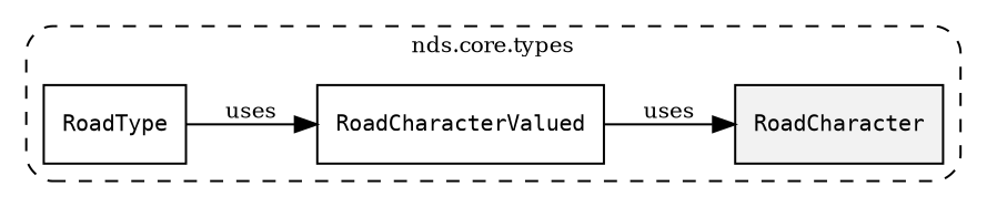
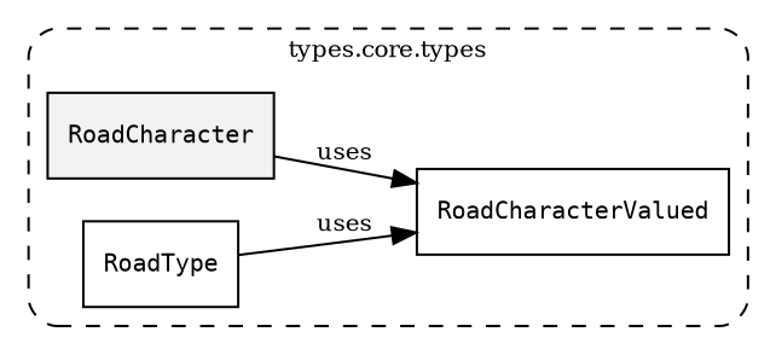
  digraph {
    fontsize=10
    rankdir=LR
    node [fontsize=10 shape=box]
    edge [fontsize=10]
    n1 [fillcolor="#0000000D" label=<<font face="monospace"><table align="center" border="0" cellspacing="0" cellpadding="0"><tr><td href="../../../content/packages/nds.core.types.html#Enum-RoadCharacter" title="Enum defined in nds.core.types">RoadCharacter</td></tr></table></font>> style=filled]
    n2 [label=<<font face="monospace"><table align="center" border="0" cellspacing="0" cellpadding="0"><tr><td href="../../../content/packages/nds.core.types.html#Structure-RoadType" title="Structure defined in nds.core.types">RoadType</td></tr></table></font>>]
    n3 [label=<<font face="monospace"><table align="center" border="0" cellspacing="0" cellpadding="0"><tr><td href="../../../content/packages/nds.core.types.html#Structure-RoadCharacterValued" title="Structure defined in nds.core.types">RoadCharacterValued</td></tr></table></font>>]
    subgraph cluster_1 {
-     label="nds.core.types"
+     label="types.core.types"
      style="dashed, rounded"
      n1
      n2
      n3
    }
    n2 -> n3 [label=uses]
-   n3 -> n1 [label=uses]
+   n1 -> n3 [label=uses]
  }
